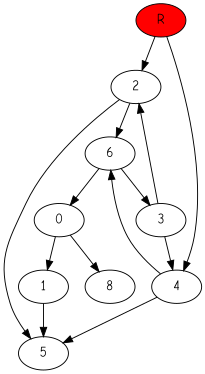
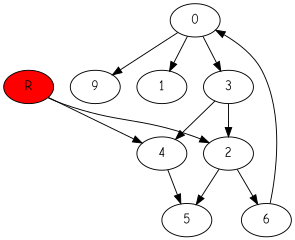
  digraph {
    fontname="Comic Neue"
    node [fontname="Comic Neue"]
    edge [fontname="Comic Neue"]
    1
    5
    2
    6
    n5 [label=0]
    3
    4
-   9 [label=8]
+   9
    R [fillcolor="#ff0000" style=filled]
-   1 -> 5
    2 -> 5
    2 -> 6
    6 -> n5
    n5 -> 1
-   6 -> 3
+   n5 -> 3
    n5 -> 9
    3 -> 2
    3 -> 4
    4 -> 5
-   4 -> 6
    R -> 2
    R -> 4
  }
